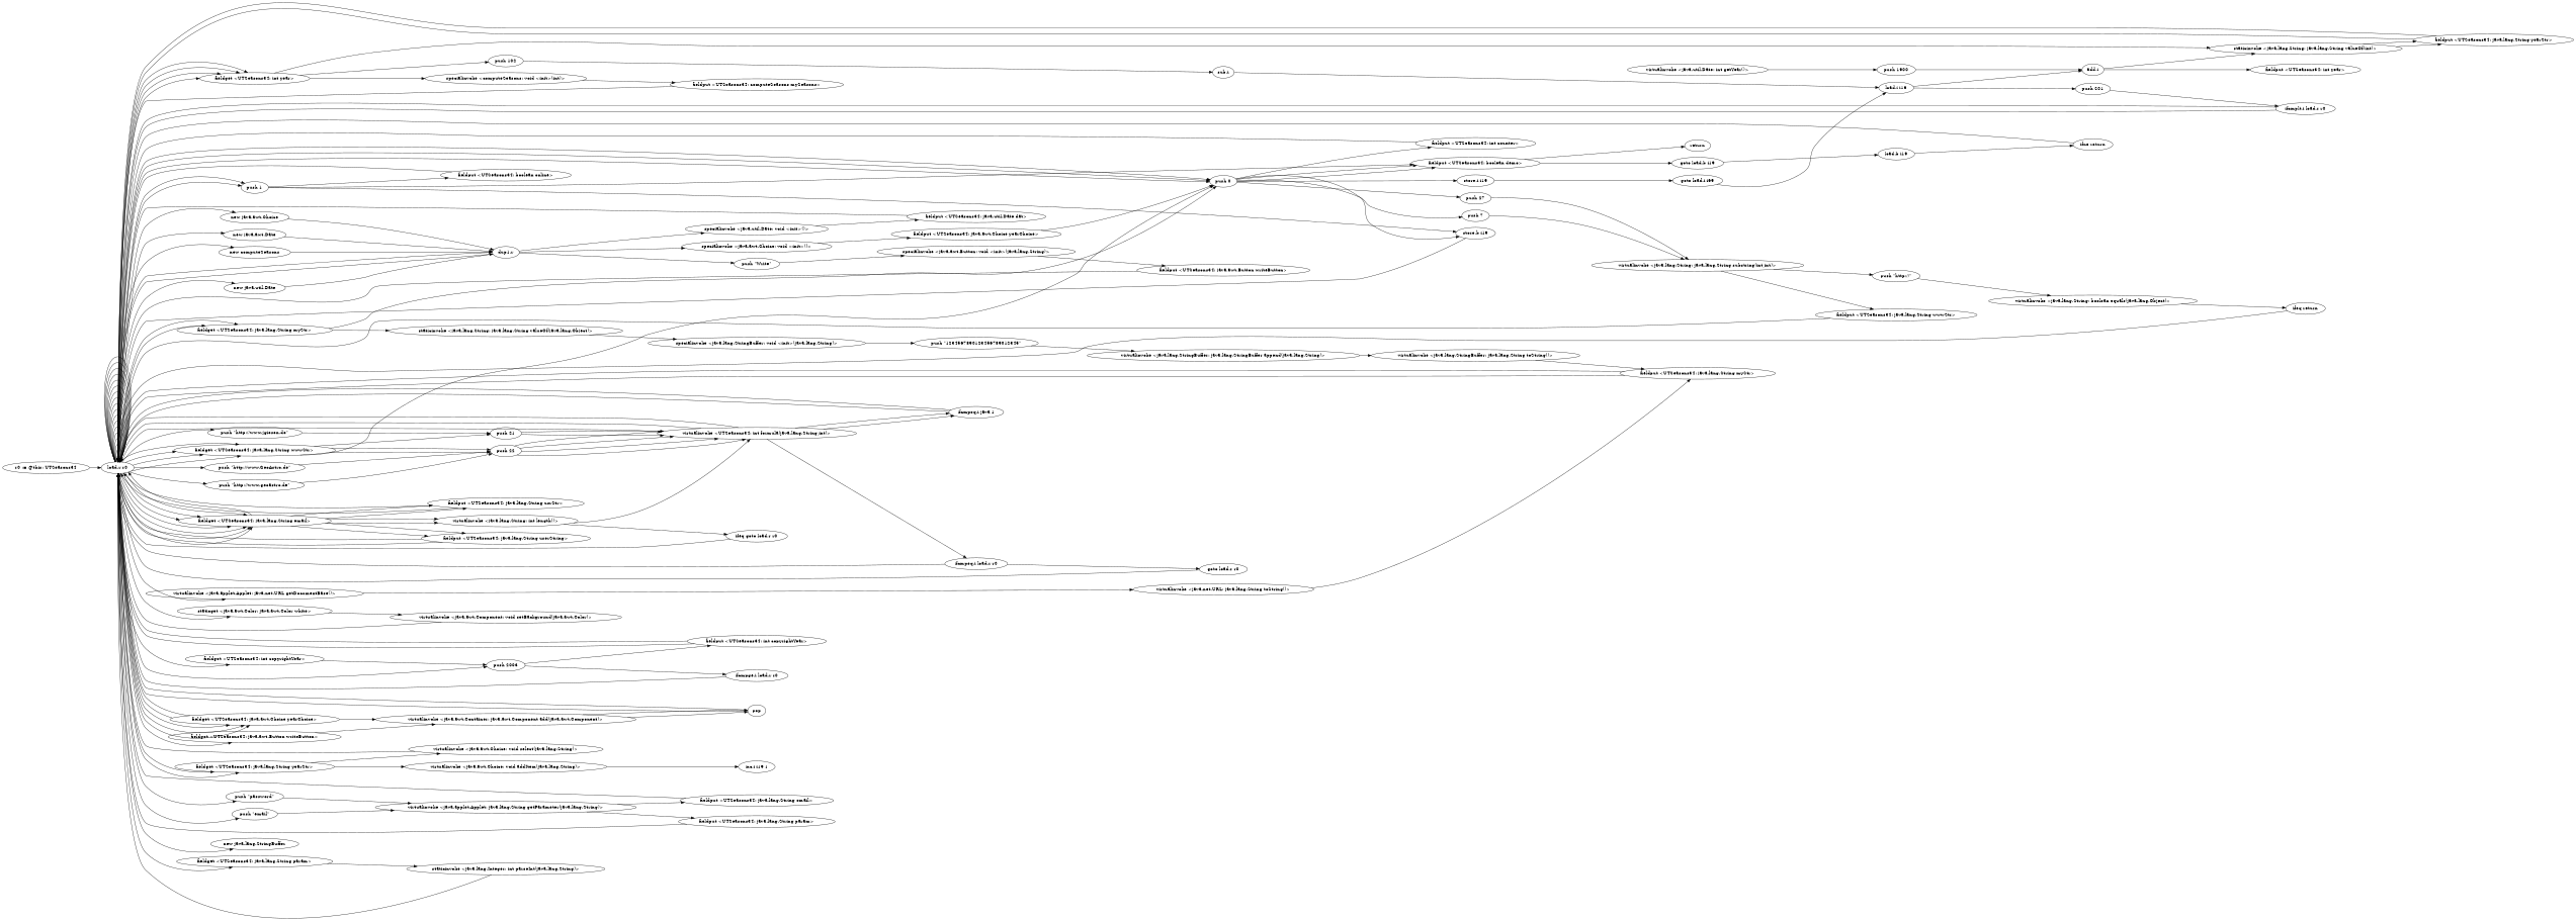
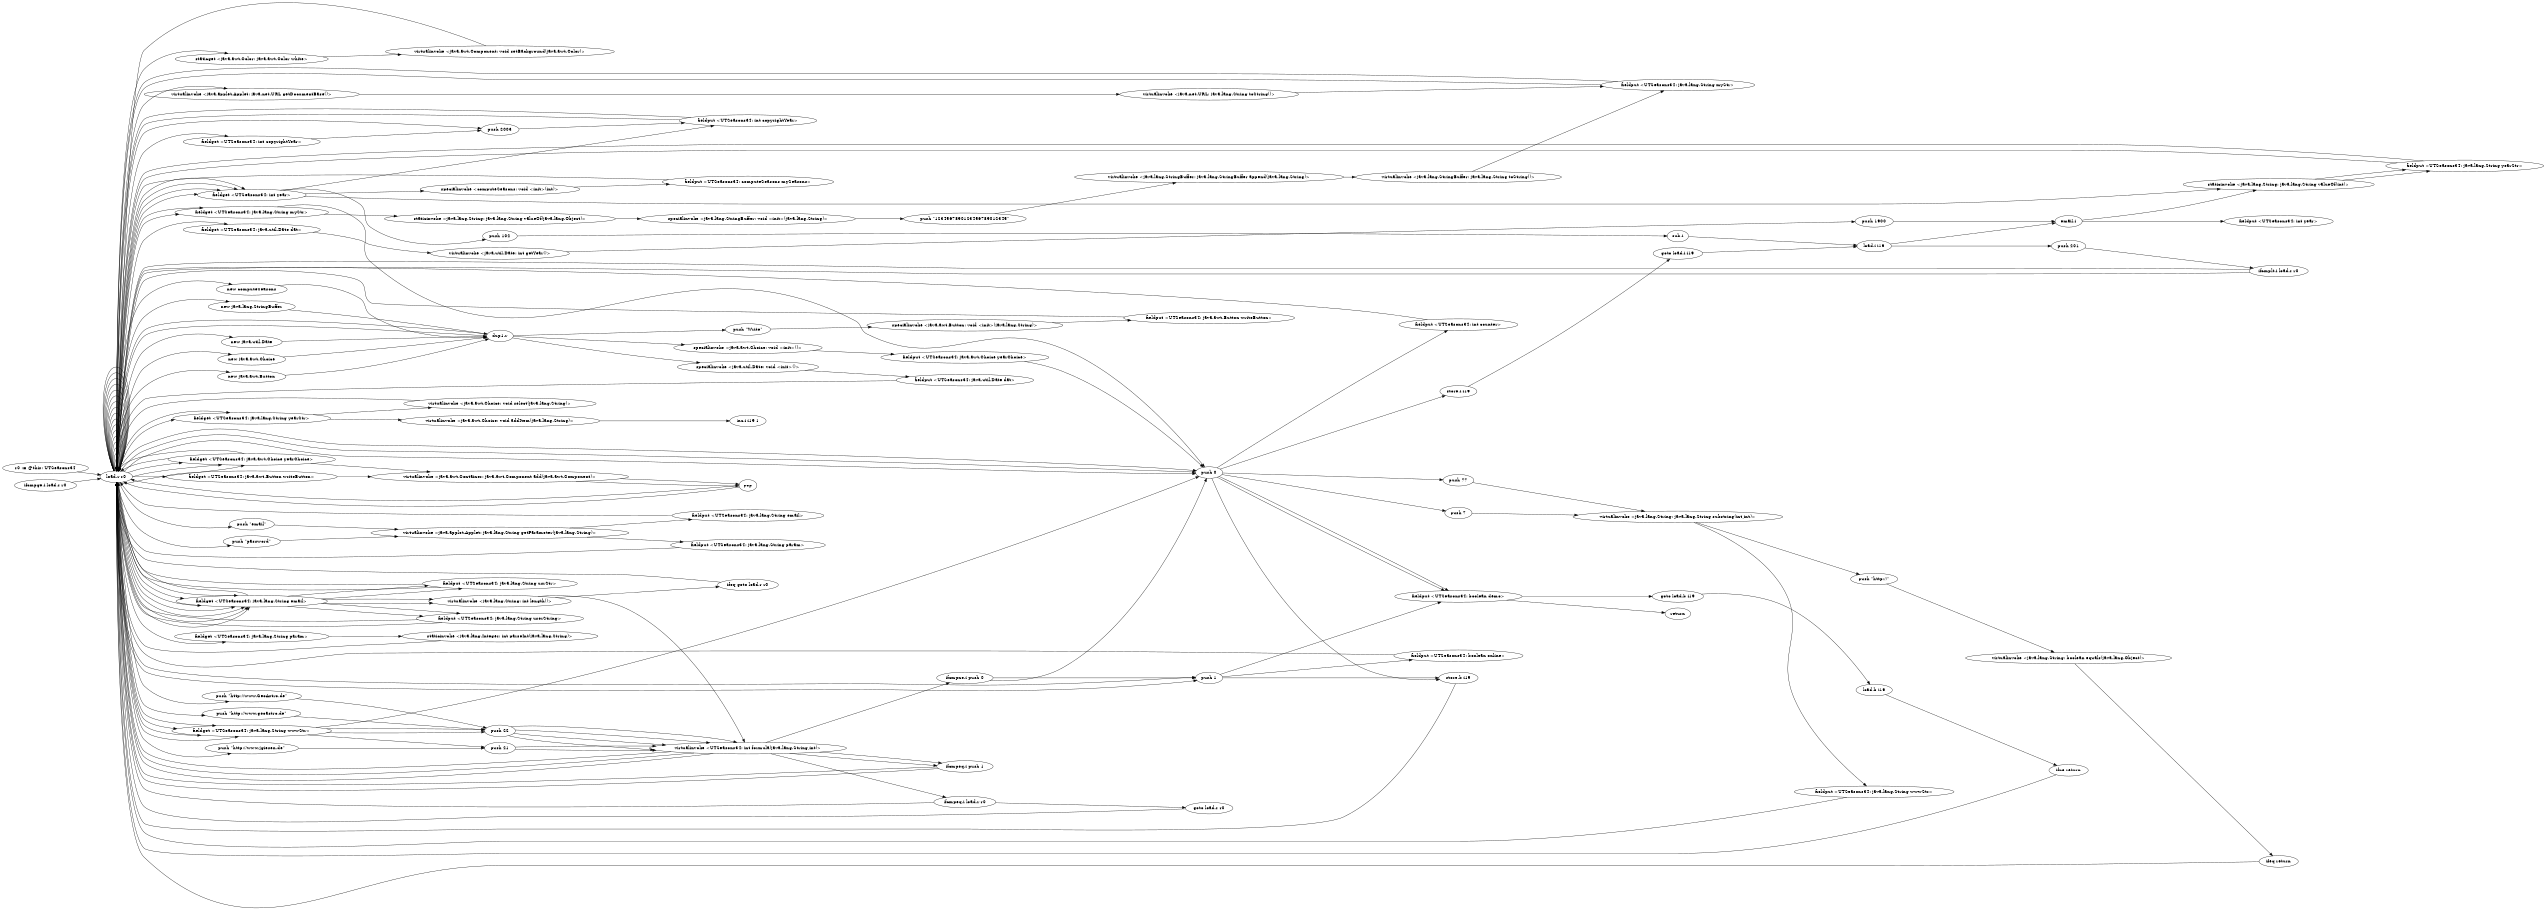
  digraph {
    rankdir=LR
    "r0 := @this: UTSeasons34"
    "load.r r0"
    "push 0"
    "staticget <java.awt.Color: java.awt.Color white>"
    "new java.util.Date"
+   "fieldget <UTSeasons34: java.util.Date dat>"
    "fieldget <UTSeasons34: int year>"
    "fieldget <UTSeasons34: int copyrightYear>"
    "push 2003"
    "new java.awt.Choice"
    "fieldget <UTSeasons34: java.awt.Choice yearChoice>"
    "fieldget <UTSeasons34: java.lang.String yearStr>"
-   "new java.awt.Button" [label="new java.awt.Date"]
+   "new java.awt.Button"
    "fieldget <UTSeasons34: java.awt.Button writeButton>"
    "new computeSeasons"
    "push \"email\""
    "push \"password\""
    "virtualinvoke <java.applet.Applet: java.net.URL getDocumentBase()>"
    "new java.lang.StringBuffer"
    "fieldget <UTSeasons34: java.lang.String myStr>"
    "fieldget <UTSeasons34: java.lang.String wwwStr>"
    "push \"http://www.GeoAstro.de\""
    "push \"http://www.geoastro.de\""
    "push \"http://www.jgiesen.de\""
    "push 1"
    "fieldget <UTSeasons34: java.lang.String email>"
    "fieldget <UTSeasons34: java.lang.String param>"
    "fieldput <UTSeasons34: int counter>"
    "store.i i19"
-   "push 27"
+   "push 27" [label="push 77"]
    "store.b i19"
    "fieldput <UTSeasons34: boolean demo>"
    "push 7"
    "virtualinvoke <java.awt.Component: void setBackground(java.awt.Color)>"
    "dup1.r"
    "virtualinvoke <java.util.Date: int getYear()>"
    "staticinvoke <java.lang.String: java.lang.String valueOf(int)>"
    "fieldput <UTSeasons34: int copyrightYear>"
    "specialinvoke <computeSeasons: void <init>(int)>"
    "push 102"
    "ifcmpge.i load.r r0"
    "virtualinvoke <java.awt.Container: java.awt.Component add(java.awt.Component)>"
    "virtualinvoke <java.awt.Choice: void select(java.lang.String)>"
    "virtualinvoke <java.awt.Choice: void addItem(java.lang.String)>"
    "virtualinvoke <java.applet.Applet: java.lang.String getParameter(java.lang.String)>"
    "virtualinvoke <java.net.URL: java.lang.String toString()>"
    "staticinvoke <java.lang.String: java.lang.String valueOf(java.lang.Object)>"
    "push 22"
    "push 21"
    "fieldput <UTSeasons34: boolean online>"
    "fieldput <UTSeasons34: java.lang.String usrStr>"
    "fieldput <UTSeasons34: java.lang.String userString>"
    "virtualinvoke <java.lang.String: int length()>"
    "staticinvoke <java.lang.Integer: int parseInt(java.lang.String)>"
-   "goto load.i i19" [label="goto load.i i69"]
+   "goto load.i i19"
    "virtualinvoke <java.lang.String: java.lang.String substring(int,int)>"
    "goto load.b i19"
    return
    "specialinvoke <java.util.Date: void <init>()>"
    "specialinvoke <java.awt.Choice: void <init>()>"
    "push \"Write\""
    "fieldput <UTSeasons34: java.util.Date dat>"
    "fieldput <UTSeasons34: java.awt.Choice yearChoice>"
    "specialinvoke <java.awt.Button: void <init>(java.lang.String)>"
    "push 1900"
-   "add.i"
+   "add.i" [label="email.i"]
    "fieldput <UTSeasons34: int year>"
    "fieldput <UTSeasons34: java.lang.String yearStr>"
    "fieldput <UTSeasons34: computeSeasons mySeasons>"
    "sub.i"
    "load.i i19"
    "push 201"
    "ifcmplt.i load.r r0"
    pop
    "inc.i i19 1"
    "fieldput <UTSeasons34: java.awt.Button writeButton>"
    "fieldput <UTSeasons34: java.lang.String email>"
    "fieldput <UTSeasons34: java.lang.String param>"
    "fieldput <UTSeasons34: java.lang.String myStr>"
    "specialinvoke <java.lang.StringBuffer: void <init>(java.lang.String)>"
    "push \"1234567890123456789012345\""
    "virtualinvoke <java.lang.StringBuffer: java.lang.StringBuffer append(java.lang.String)>"
    "virtualinvoke <java.lang.StringBuffer: java.lang.String toString()>"
    "fieldput <UTSeasons34: java.lang.String wwwStr>"
    "push \"http://\""
    "virtualinvoke <java.lang.String: boolean equals(java.lang.Object)>"
    "virtualinvoke <UTSeasons34: int formula(java.lang.String,int)>"
-   "ifcmpeq.i push 1" [label="ifcmpeq.i java 1"]
+   "ifcmpeq.i push 1"
+   "ifcmpne.i push 0"
    "ifcmpeq.i load.r r0"
    "goto load.r r0"
    "load.b i19"
    "ifne return"
    "ifeq goto load.r r0"
    "ifeq return"
    "r0 := @this: UTSeasons34" -> "load.r r0"
    "load.r r0" -> "load.r r0"
    "load.r r0" -> "load.r r0"
    "load.r r0" -> "load.r r0"
    "load.r r0" -> "load.r r0"
    "load.r r0" -> "load.r r0"
    "load.r r0" -> "load.r r0"
    "load.r r0" -> "load.r r0"
    "load.r r0" -> "load.r r0"
    "load.r r0" -> "load.r r0"
    "load.r r0" -> "load.r r0"
    "load.r r0" -> "load.r r0"
    "load.r r0" -> "load.r r0"
    "load.r r0" -> "load.r r0"
    "load.r r0" -> "load.r r0"
    "load.r r0" -> "load.r r0"
    "load.r r0" -> "load.r r0"
    "load.r r0" -> "load.r r0"
    "load.r r0" -> "load.r r0"
    "load.r r0" -> "push 0"
    "load.r r0" -> "push 0"
    "load.r r0" -> "push 0"
    "load.r r0" -> "staticget <java.awt.Color: java.awt.Color white>"
    "load.r r0" -> "new java.util.Date"
+   "load.r r0" -> "fieldget <UTSeasons34: java.util.Date dat>"
    "load.r r0" -> "fieldget <UTSeasons34: int year>"
    "load.r r0" -> "fieldget <UTSeasons34: int year>"
    "load.r r0" -> "fieldget <UTSeasons34: int year>"
    "load.r r0" -> "fieldget <UTSeasons34: int year>"
    "load.r r0" -> "fieldget <UTSeasons34: int copyrightYear>"
    "load.r r0" -> "push 2003"
    "load.r r0" -> "new java.awt.Choice"
    "load.r r0" -> "fieldget <UTSeasons34: java.awt.Choice yearChoice>"
    "load.r r0" -> "fieldget <UTSeasons34: java.awt.Choice yearChoice>"
    "load.r r0" -> "fieldget <UTSeasons34: java.awt.Choice yearChoice>"
    "load.r r0" -> "fieldget <UTSeasons34: java.lang.String yearStr>"
    "load.r r0" -> "fieldget <UTSeasons34: java.lang.String yearStr>"
    "load.r r0" -> "new java.awt.Button"
    "load.r r0" -> "fieldget <UTSeasons34: java.awt.Button writeButton>"
    "load.r r0" -> "new computeSeasons"
    "load.r r0" -> "push \"email\""
    "load.r r0" -> "push \"password\""
    "load.r r0" -> "virtualinvoke <java.applet.Applet: java.net.URL getDocumentBase()>"
    "load.r r0" -> "new java.lang.StringBuffer"
    "load.r r0" -> "fieldget <UTSeasons34: java.lang.String myStr>"
    "load.r r0" -> "fieldget <UTSeasons34: java.lang.String myStr>"
    "load.r r0" -> "fieldget <UTSeasons34: java.lang.String wwwStr>"
    "load.r r0" -> "fieldget <UTSeasons34: java.lang.String wwwStr>"
    "load.r r0" -> "fieldget <UTSeasons34: java.lang.String wwwStr>"
    "load.r r0" -> "fieldget <UTSeasons34: java.lang.String wwwStr>"
    "load.r r0" -> "push \"http://www.GeoAstro.de\""
    "load.r r0" -> "push \"http://www.geoastro.de\""
    "load.r r0" -> "push \"http://www.jgiesen.de\""
    "load.r r0" -> "push 1"
    "load.r r0" -> "push 1"
    "load.r r0" -> "fieldget <UTSeasons34: java.lang.String email>"
    "load.r r0" -> "fieldget <UTSeasons34: java.lang.String email>"
    "load.r r0" -> "fieldget <UTSeasons34: java.lang.String email>"
    "load.r r0" -> "fieldget <UTSeasons34: java.lang.String email>"
    "load.r r0" -> "fieldget <UTSeasons34: java.lang.String email>"
    "load.r r0" -> "fieldget <UTSeasons34: java.lang.String email>"
    "load.r r0" -> "fieldget <UTSeasons34: java.lang.String email>"
    "load.r r0" -> "fieldget <UTSeasons34: java.lang.String param>"
    "push 0" -> "fieldput <UTSeasons34: int counter>"
    "push 0" -> "store.i i19"
    "push 0" -> "push 27"
    "push 0" -> "store.b i19"
    "push 0" -> "fieldput <UTSeasons34: boolean demo>"
    "push 0" -> "fieldput <UTSeasons34: boolean demo>"
    "push 0" -> "push 7"
    "staticget <java.awt.Color: java.awt.Color white>" -> "virtualinvoke <java.awt.Component: void setBackground(java.awt.Color)>"
    "new java.util.Date" -> "dup1.r"
+   "fieldget <UTSeasons34: java.util.Date dat>" -> "virtualinvoke <java.util.Date: int getYear()>"
    "fieldget <UTSeasons34: int year>" -> "staticinvoke <java.lang.String: java.lang.String valueOf(int)>"
+   "fieldget <UTSeasons34: int year>" -> "fieldput <UTSeasons34: int copyrightYear>"
    "fieldget <UTSeasons34: int year>" -> "specialinvoke <computeSeasons: void <init>(int)>"
    "fieldget <UTSeasons34: int year>" -> "push 102"
    "fieldget <UTSeasons34: int copyrightYear>" -> "push 2003"
    "push 2003" -> "fieldput <UTSeasons34: int copyrightYear>"
-   "push 2003" -> "ifcmpge.i load.r r0"
    "new java.awt.Choice" -> "dup1.r"
    "fieldget <UTSeasons34: java.awt.Choice yearChoice>" -> "load.r r0"
    "fieldget <UTSeasons34: java.awt.Choice yearChoice>" -> "load.r r0"
    "fieldget <UTSeasons34: java.awt.Choice yearChoice>" -> "virtualinvoke <java.awt.Container: java.awt.Component add(java.awt.Component)>"
    "fieldget <UTSeasons34: java.lang.String yearStr>" -> "virtualinvoke <java.awt.Choice: void select(java.lang.String)>"
    "fieldget <UTSeasons34: java.lang.String yearStr>" -> "virtualinvoke <java.awt.Choice: void addItem(java.lang.String)>"
    "new java.awt.Button" -> "dup1.r"
    "fieldget <UTSeasons34: java.awt.Button writeButton>" -> "virtualinvoke <java.awt.Container: java.awt.Component add(java.awt.Component)>"
    "new computeSeasons" -> "dup1.r"
    "push \"email\"" -> "virtualinvoke <java.applet.Applet: java.lang.String getParameter(java.lang.String)>"
    "push \"password\"" -> "virtualinvoke <java.applet.Applet: java.lang.String getParameter(java.lang.String)>"
    "virtualinvoke <java.applet.Applet: java.net.URL getDocumentBase()>" -> "virtualinvoke <java.net.URL: java.lang.String toString()>"
+   "new java.lang.StringBuffer" -> "dup1.r"
    "fieldget <UTSeasons34: java.lang.String myStr>" -> "push 0"
    "fieldget <UTSeasons34: java.lang.String myStr>" -> "staticinvoke <java.lang.String: java.lang.String valueOf(java.lang.Object)>"
    "fieldget <UTSeasons34: java.lang.String wwwStr>" -> "push 0"
    "fieldget <UTSeasons34: java.lang.String wwwStr>" -> "push 22"
    "fieldget <UTSeasons34: java.lang.String wwwStr>" -> "push 22"
    "fieldget <UTSeasons34: java.lang.String wwwStr>" -> "push 21"
    "push \"http://www.GeoAstro.de\"" -> "push 22"
    "push \"http://www.geoastro.de\"" -> "push 22"
    "push \"http://www.jgiesen.de\"" -> "push 21"
    "push 1" -> "store.b i19"
    "push 1" -> "fieldput <UTSeasons34: boolean demo>"
    "push 1" -> "fieldput <UTSeasons34: boolean online>"
    "fieldget <UTSeasons34: java.lang.String email>" -> "load.r r0"
    "fieldget <UTSeasons34: java.lang.String email>" -> "fieldput <UTSeasons34: java.lang.String usrStr>"
    "fieldget <UTSeasons34: java.lang.String email>" -> "fieldput <UTSeasons34: java.lang.String usrStr>"
    "fieldget <UTSeasons34: java.lang.String email>" -> "fieldput <UTSeasons34: java.lang.String userString>"
    "fieldget <UTSeasons34: java.lang.String email>" -> "fieldput <UTSeasons34: java.lang.String userString>"
    "fieldget <UTSeasons34: java.lang.String email>" -> "virtualinvoke <java.lang.String: int length()>"
    "fieldget <UTSeasons34: java.lang.String email>" -> "virtualinvoke <java.lang.String: int length()>"
    "fieldget <UTSeasons34: java.lang.String param>" -> "staticinvoke <java.lang.Integer: int parseInt(java.lang.String)>"
    "fieldput <UTSeasons34: int counter>" -> "load.r r0"
    "store.i i19" -> "goto load.i i19"
    "push 27" -> "virtualinvoke <java.lang.String: java.lang.String substring(int,int)>"
    "store.b i19" -> "load.r r0"
    "fieldput <UTSeasons34: boolean demo>" -> "goto load.b i19"
    "fieldput <UTSeasons34: boolean demo>" -> return
    "push 7" -> "virtualinvoke <java.lang.String: java.lang.String substring(int,int)>"
    "virtualinvoke <java.awt.Component: void setBackground(java.awt.Color)>" -> "load.r r0"
    "dup1.r" -> "load.r r0"
    "dup1.r" -> "load.r r0"
    "dup1.r" -> "specialinvoke <java.util.Date: void <init>()>"
    "dup1.r" -> "specialinvoke <java.awt.Choice: void <init>()>"
    "dup1.r" -> "push \"Write\""
    "virtualinvoke <java.util.Date: int getYear()>" -> "push 1900"
    "staticinvoke <java.lang.String: java.lang.String valueOf(int)>" -> "fieldput <UTSeasons34: java.lang.String yearStr>"
    "staticinvoke <java.lang.String: java.lang.String valueOf(int)>" -> "fieldput <UTSeasons34: java.lang.String yearStr>"
    "fieldput <UTSeasons34: int copyrightYear>" -> "load.r r0"
    "fieldput <UTSeasons34: int copyrightYear>" -> "load.r r0"
    "specialinvoke <computeSeasons: void <init>(int)>" -> "fieldput <UTSeasons34: computeSeasons mySeasons>"
    "push 102" -> "sub.i"
    "ifcmpge.i load.r r0" -> "load.r r0"
    "virtualinvoke <java.awt.Container: java.awt.Component add(java.awt.Component)>" -> pop
    "virtualinvoke <java.awt.Container: java.awt.Component add(java.awt.Component)>" -> pop
    "virtualinvoke <java.awt.Choice: void select(java.lang.String)>" -> "load.r r0"
    "virtualinvoke <java.awt.Choice: void addItem(java.lang.String)>" -> "inc.i i19 1"
    "virtualinvoke <java.applet.Applet: java.lang.String getParameter(java.lang.String)>" -> "fieldput <UTSeasons34: java.lang.String email>"
    "virtualinvoke <java.applet.Applet: java.lang.String getParameter(java.lang.String)>" -> "fieldput <UTSeasons34: java.lang.String param>"
    "virtualinvoke <java.net.URL: java.lang.String toString()>" -> "fieldput <UTSeasons34: java.lang.String myStr>"
    "staticinvoke <java.lang.String: java.lang.String valueOf(java.lang.Object)>" -> "specialinvoke <java.lang.StringBuffer: void <init>(java.lang.String)>"
    "push 22" -> "virtualinvoke <UTSeasons34: int formula(java.lang.String,int)>"
    "push 22" -> "virtualinvoke <UTSeasons34: int formula(java.lang.String,int)>"
    "push 22" -> "virtualinvoke <UTSeasons34: int formula(java.lang.String,int)>"
    "push 22" -> "virtualinvoke <UTSeasons34: int formula(java.lang.String,int)>"
    "push 21" -> "virtualinvoke <UTSeasons34: int formula(java.lang.String,int)>"
    "push 21" -> "virtualinvoke <UTSeasons34: int formula(java.lang.String,int)>"
    "fieldput <UTSeasons34: boolean online>" -> "load.r r0"
    "fieldput <UTSeasons34: java.lang.String usrStr>" -> "load.r r0"
    "fieldput <UTSeasons34: java.lang.String usrStr>" -> "load.r r0"
    "fieldput <UTSeasons34: java.lang.String userString>" -> "load.r r0"
    "fieldput <UTSeasons34: java.lang.String userString>" -> "load.r r0"
    "virtualinvoke <java.lang.String: int length()>" -> "virtualinvoke <UTSeasons34: int formula(java.lang.String,int)>"
    "virtualinvoke <java.lang.String: int length()>" -> "ifeq goto load.r r0"
    "staticinvoke <java.lang.Integer: int parseInt(java.lang.String)>" -> "load.r r0"
    "goto load.i i19" -> "load.i i19"
    "virtualinvoke <java.lang.String: java.lang.String substring(int,int)>" -> "fieldput <UTSeasons34: java.lang.String wwwStr>"
    "virtualinvoke <java.lang.String: java.lang.String substring(int,int)>" -> "push \"http://\""
    "goto load.b i19" -> "load.b i19"
    "specialinvoke <java.util.Date: void <init>()>" -> "fieldput <UTSeasons34: java.util.Date dat>"
    "specialinvoke <java.awt.Choice: void <init>()>" -> "fieldput <UTSeasons34: java.awt.Choice yearChoice>"
    "push \"Write\"" -> "specialinvoke <java.awt.Button: void <init>(java.lang.String)>"
    "fieldput <UTSeasons34: java.util.Date dat>" -> "load.r r0"
    "fieldput <UTSeasons34: java.awt.Choice yearChoice>" -> "push 0"
    "specialinvoke <java.awt.Button: void <init>(java.lang.String)>" -> "fieldput <UTSeasons34: java.awt.Button writeButton>"
    "push 1900" -> "add.i"
    "add.i" -> "staticinvoke <java.lang.String: java.lang.String valueOf(int)>"
    "add.i" -> "fieldput <UTSeasons34: int year>"
    "fieldput <UTSeasons34: java.lang.String yearStr>" -> "load.r r0"
    "fieldput <UTSeasons34: java.lang.String yearStr>" -> "load.r r0"
    "fieldput <UTSeasons34: computeSeasons mySeasons>" -> "load.r r0"
    "sub.i" -> "load.i i19"
    "load.i i19" -> "add.i"
    "load.i i19" -> "push 201"
    "push 201" -> "ifcmplt.i load.r r0"
    "ifcmplt.i load.r r0" -> "load.r r0"
    "ifcmplt.i load.r r0" -> "load.r r0"
    pop -> "load.r r0"
    pop -> "load.r r0"
    "fieldput <UTSeasons34: java.awt.Button writeButton>" -> "load.r r0"
    "fieldput <UTSeasons34: java.lang.String email>" -> "load.r r0"
    "fieldput <UTSeasons34: java.lang.String param>" -> "load.r r0"
    "fieldput <UTSeasons34: java.lang.String myStr>" -> "load.r r0"
    "fieldput <UTSeasons34: java.lang.String myStr>" -> "load.r r0"
    "specialinvoke <java.lang.StringBuffer: void <init>(java.lang.String)>" -> "push \"1234567890123456789012345\""
    "push \"1234567890123456789012345\"" -> "virtualinvoke <java.lang.StringBuffer: java.lang.StringBuffer append(java.lang.String)>"
    "virtualinvoke <java.lang.StringBuffer: java.lang.StringBuffer append(java.lang.String)>" -> "virtualinvoke <java.lang.StringBuffer: java.lang.String toString()>"
    "virtualinvoke <java.lang.StringBuffer: java.lang.String toString()>" -> "fieldput <UTSeasons34: java.lang.String myStr>"
    "fieldput <UTSeasons34: java.lang.String wwwStr>" -> "load.r r0"
    "push \"http://\"" -> "virtualinvoke <java.lang.String: boolean equals(java.lang.Object)>"
    "virtualinvoke <java.lang.String: boolean equals(java.lang.Object)>" -> "ifeq return"
    "virtualinvoke <UTSeasons34: int formula(java.lang.String,int)>" -> "load.r r0"
    "virtualinvoke <UTSeasons34: int formula(java.lang.String,int)>" -> "load.r r0"
    "virtualinvoke <UTSeasons34: int formula(java.lang.String,int)>" -> "load.r r0"
    "virtualinvoke <UTSeasons34: int formula(java.lang.String,int)>" -> "ifcmpeq.i push 1"
    "virtualinvoke <UTSeasons34: int formula(java.lang.String,int)>" -> "ifcmpeq.i push 1"
+   "virtualinvoke <UTSeasons34: int formula(java.lang.String,int)>" -> "ifcmpne.i push 0"
    "virtualinvoke <UTSeasons34: int formula(java.lang.String,int)>" -> "ifcmpeq.i load.r r0"
    "ifcmpeq.i push 1" -> "load.r r0"
    "ifcmpeq.i push 1" -> "load.r r0"
+   "ifcmpne.i push 0" -> "push 0"
+   "ifcmpne.i push 0" -> "push 1"
    "ifcmpeq.i load.r r0" -> "load.r r0"
    "ifcmpeq.i load.r r0" -> "goto load.r r0"
    "goto load.r r0" -> "load.r r0"
    "load.b i19" -> "ifne return"
    "ifne return" -> "load.r r0"
    "ifeq goto load.r r0" -> "load.r r0"
    "ifeq return" -> "load.r r0"
  }
